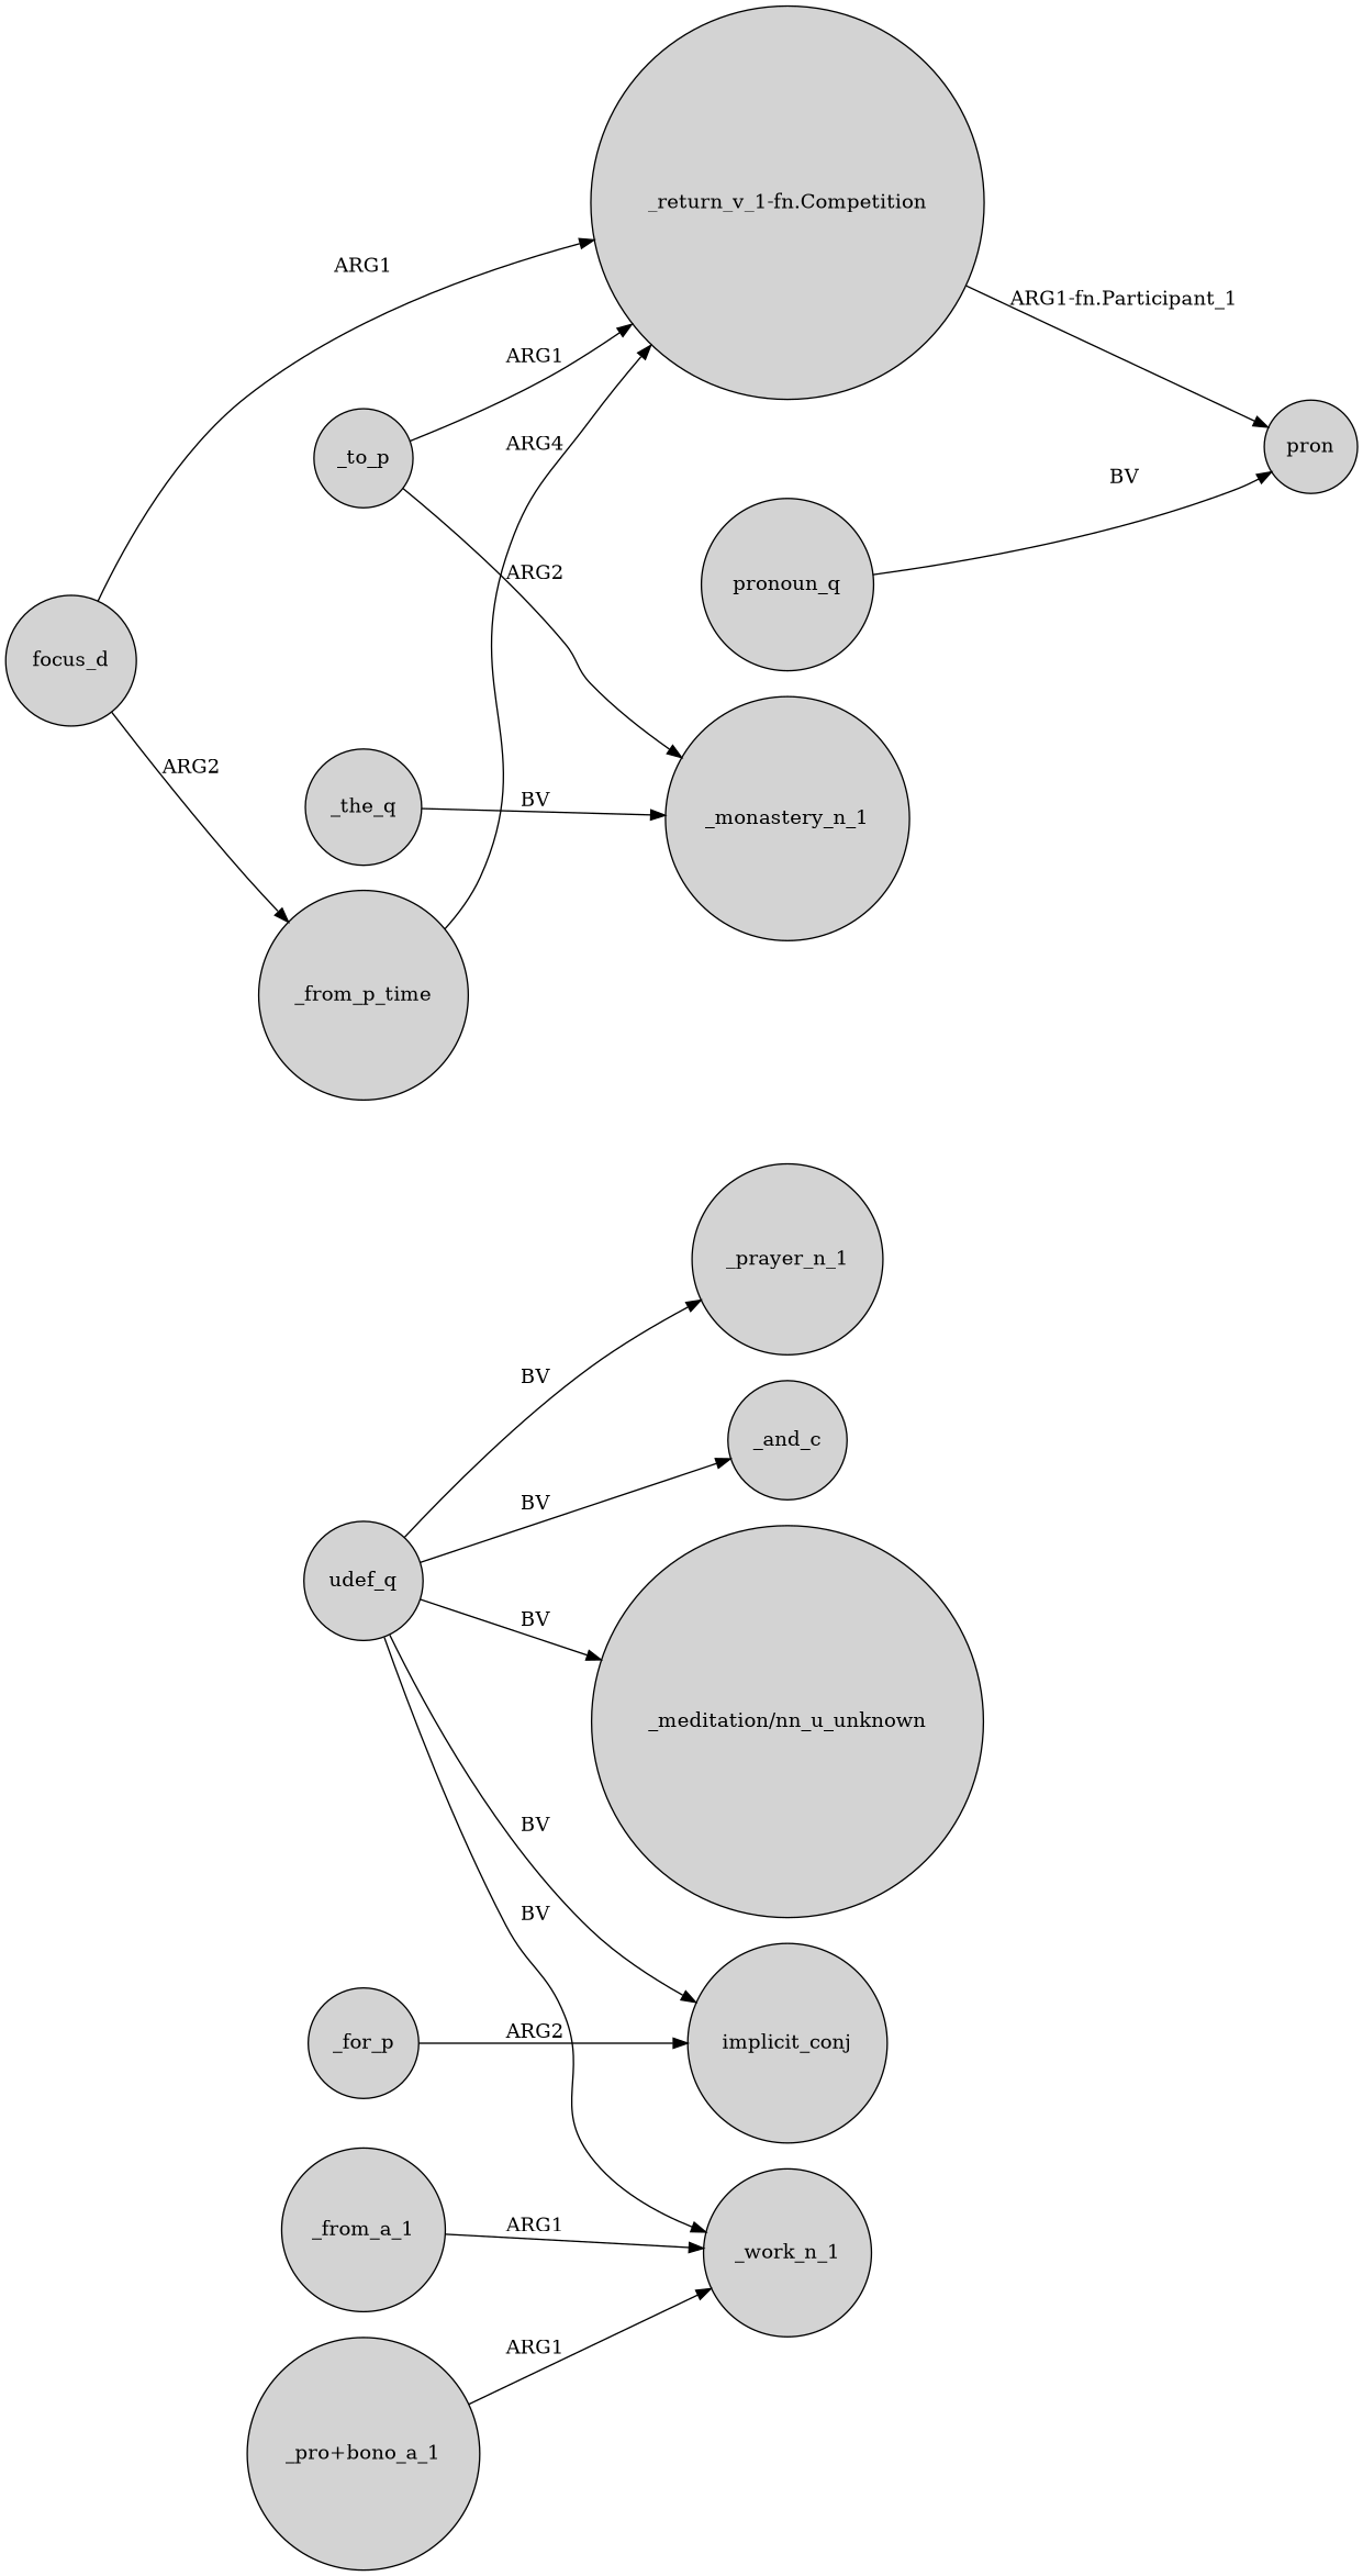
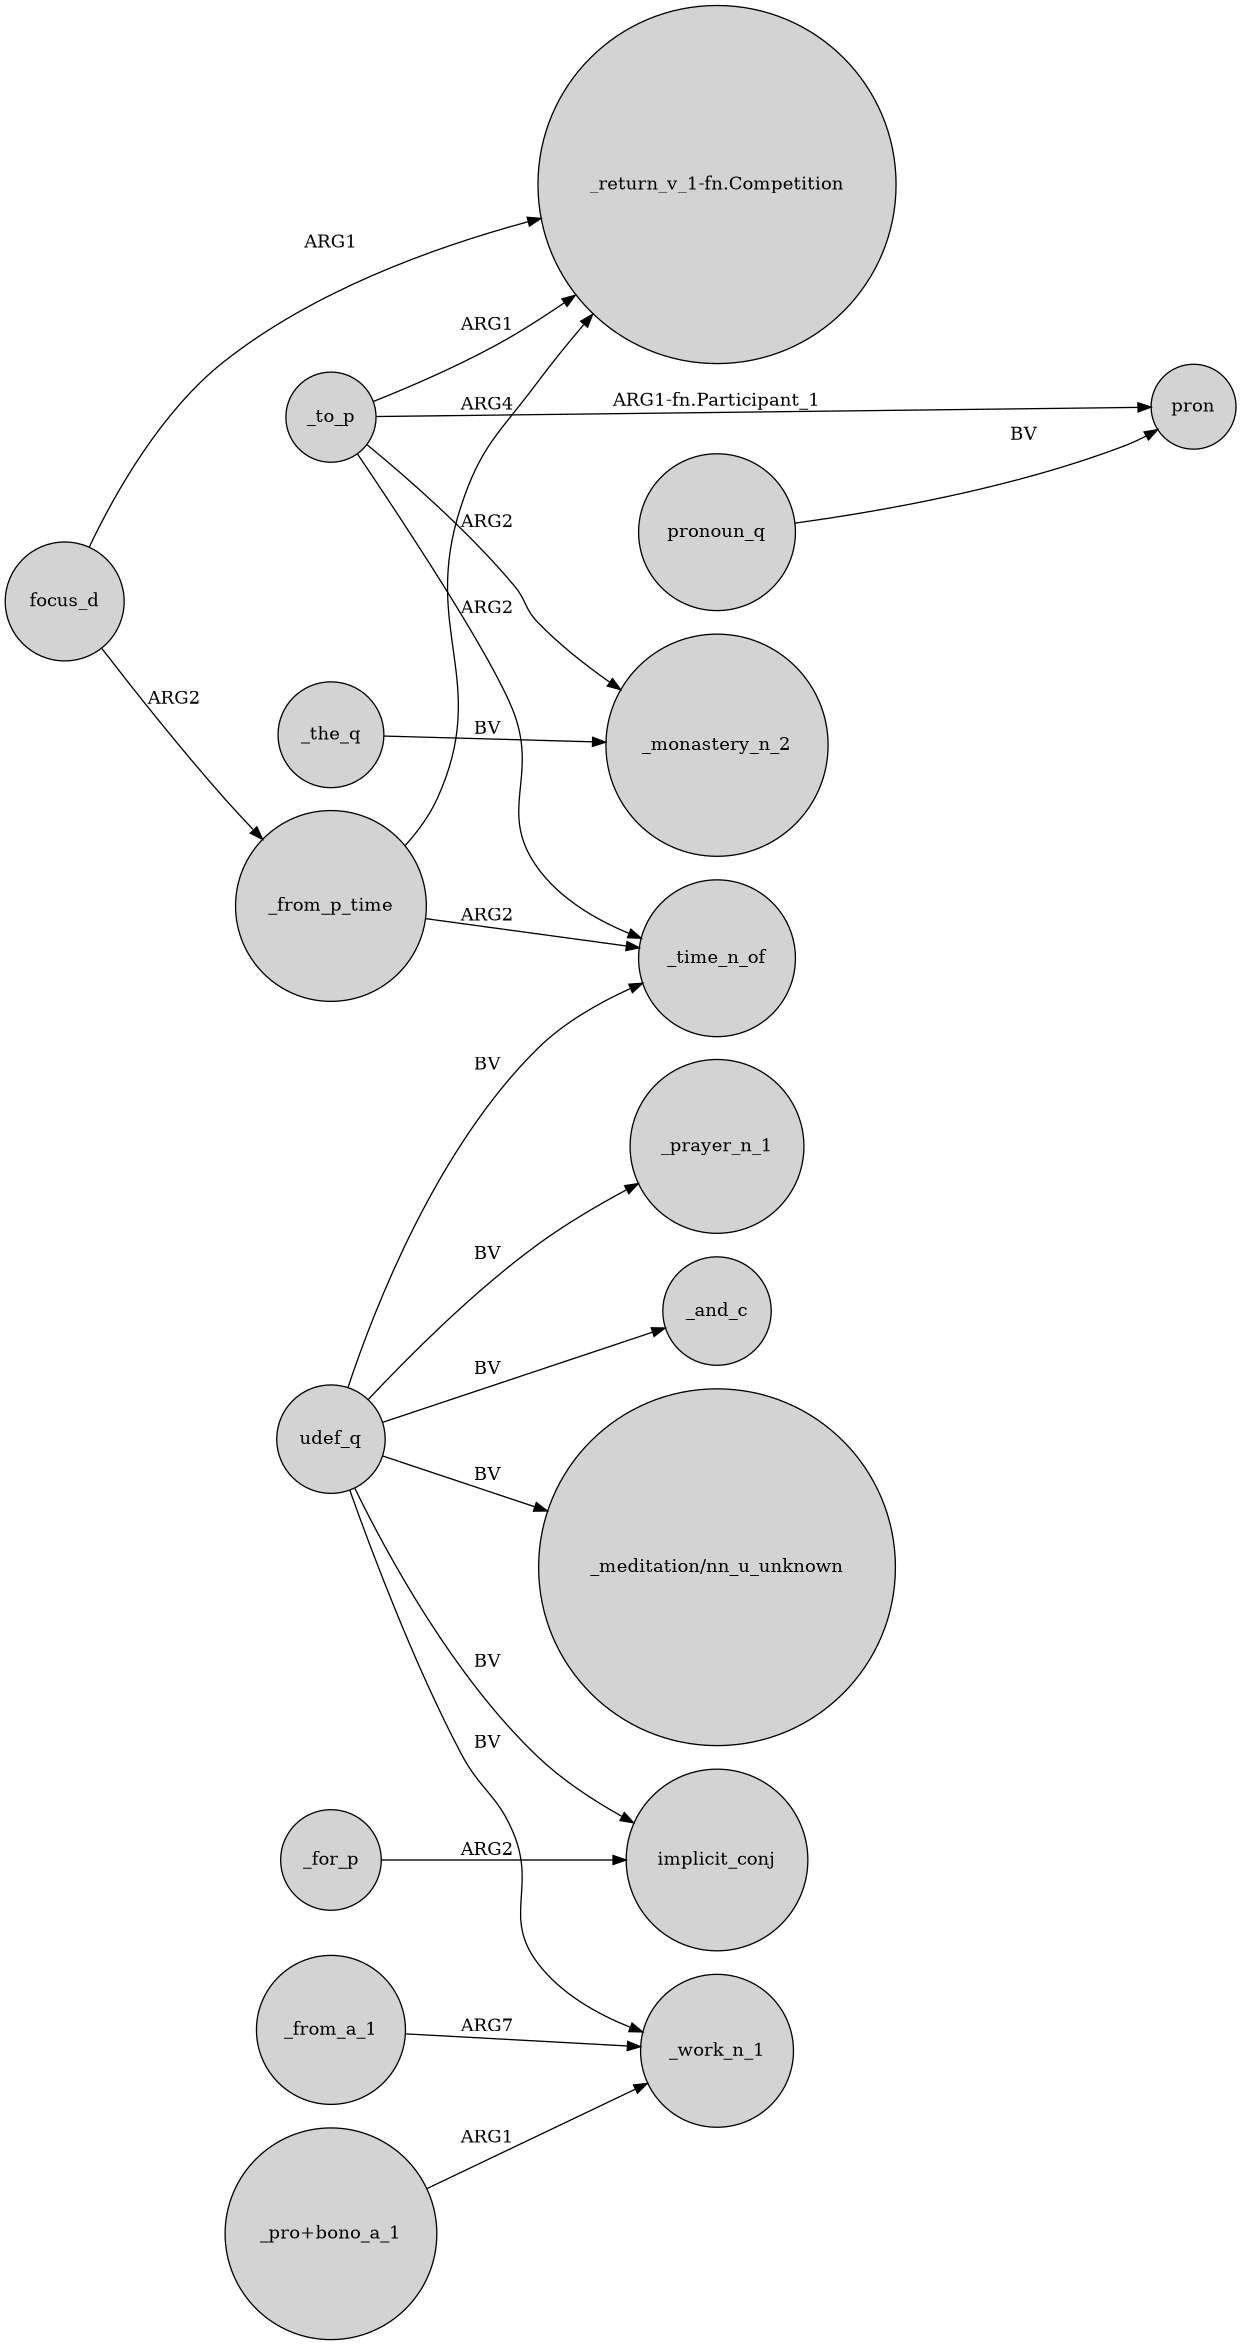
  digraph {
    rankdir=LR
    node [shape=circle style=filled]
    udef_q
+   _time_n_of
    _prayer_n_1
    _work_n_1
    _and_c
    "_meditation/nn_u_unknown"
    implicit_conj
    _the_q
-   _monastery_n_1
+   _monastery_n_1 [label=_monastery_n_2]
    "_return_v_1-fn.Competition"
    pron
    focus_d
    _from_p_time
    "_pro+bono_a_1"
    pronoun_q
    _to_p
    _for_p
    n18 [label=_from_a_1]
+   udef_q -> _time_n_of [label=BV]
    udef_q -> _prayer_n_1 [label=BV]
    udef_q -> _work_n_1 [label=BV]
    udef_q -> _and_c [label=BV]
    udef_q -> "_meditation/nn_u_unknown" [label=BV]
    udef_q -> implicit_conj [label=BV]
    _the_q -> _monastery_n_1 [label=BV]
-   "_return_v_1-fn.Competition" -> pron [label="ARG1-fn.Participant_1"]
+   _to_p -> pron [label="ARG1-fn.Participant_1"]
    focus_d -> "_return_v_1-fn.Competition" [label=ARG1]
    focus_d -> _from_p_time [label=ARG2]
+   _from_p_time -> _time_n_of [label=ARG2]
    _from_p_time -> "_return_v_1-fn.Competition" [label=ARG4]
    "_pro+bono_a_1" -> _work_n_1 [label=ARG1]
    pronoun_q -> pron [label=BV]
+   _to_p -> _time_n_of [label=ARG2]
    _to_p -> _monastery_n_1 [label=ARG2]
    _to_p -> "_return_v_1-fn.Competition" [label=ARG1]
    _for_p -> implicit_conj [label=ARG2]
-   n18 -> _work_n_1 [label=ARG1]
+   n18 -> _work_n_1 [label=ARG7]
  }
